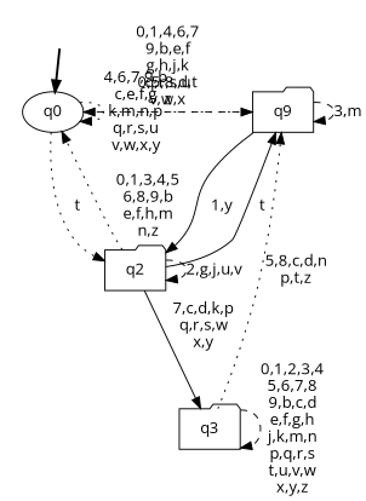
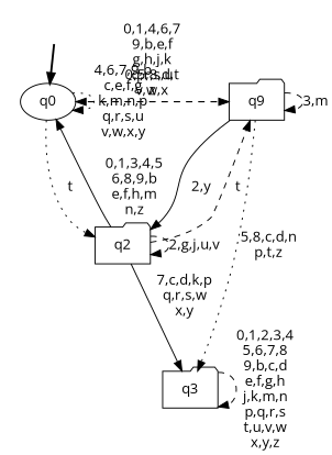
  digraph {
    fontname="Open Sans"
    rankdir=TB
    node [fontname="Open Sans" shape=folder style="rounded,filled" color=black fillcolor=white]
    edge [fontname="Open Sans" style=dashed]
    __start0 [height=0 shape=none style=invis width=0 color="" fillcolor=""]
    n2 [label=q0 shape=ellipse]
    n3 [label=q9]
    n4 [label=q2 style=filled]
    n5 [label=q3 style=filled]
    subgraph cluster_1 {
      nodesep=0.15
      ranksep=0.15
      style=invis
      __start0
      n2
    }
    __start0 -> n2 [penwidth=2 style=solid]
    n2 -> n2 [label="4,6,7,9,b\nc,e,f,g\nk,m,n,p\nq,r,s,u\nv,w,x,y" style=dotted]
-   n2 -> n3 [label="0,5,8,d,t\nz" style=dotted]
+   n2 -> n3 [label="0,5,8,d,t\nz"]
    n2 -> n4 [label=t style=dotted]
    n3 -> n2 [label="0,1,4,6,7\n9,b,e,f\ng,h,j,k\nq,r,s,u\nv,w,x"]
    n3 -> n3 [label="3,m"]
-   n3 -> n4 [label="1,y" style=solid]
-   n5 -> n3 [label="5,8,c,d,n\np,t,z" style=dotted]
-   n4 -> n2 [label="0,1,3,4,5\n6,8,9,b\ne,f,h,m\nn,z" style=dotted]
-   n4 -> n3 [label=t style=solid]
+   n3 -> n4 [label="2,y" style=solid]
+   n3 -> n5 [label="5,8,c,d,n\np,t,z" style=dotted]
+   n4 -> n2 [label="0,1,3,4,5\n6,8,9,b\ne,f,h,m\nn,z" style=solid]
+   n4 -> n3 [label=t]
    n4 -> n4 [label="2,g,j,u,v"]
    n4 -> n5 [label="7,c,d,k,p\nq,r,s,w\nx,y" style=solid]
    n5 -> n5 [label="0,1,2,3,4\n5,6,7,8\n9,b,c,d\ne,f,g,h\nj,k,m,n\np,q,r,s\nt,u,v,w\nx,y,z"]
  }
